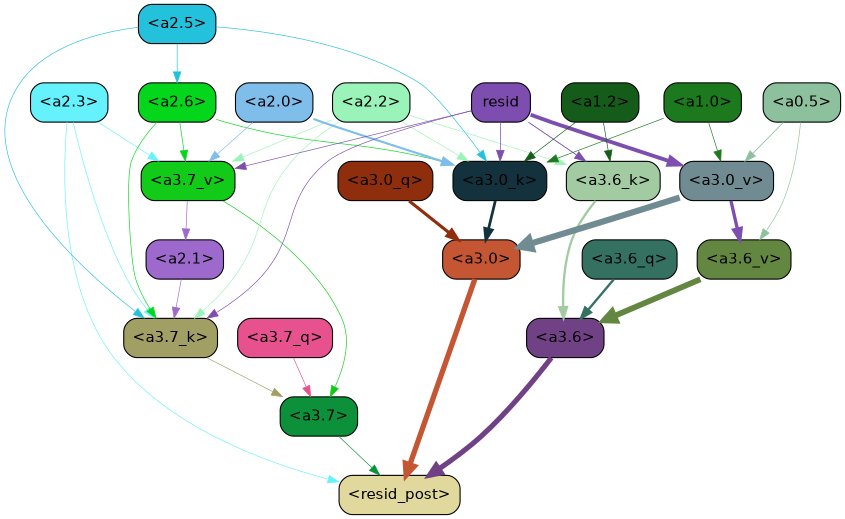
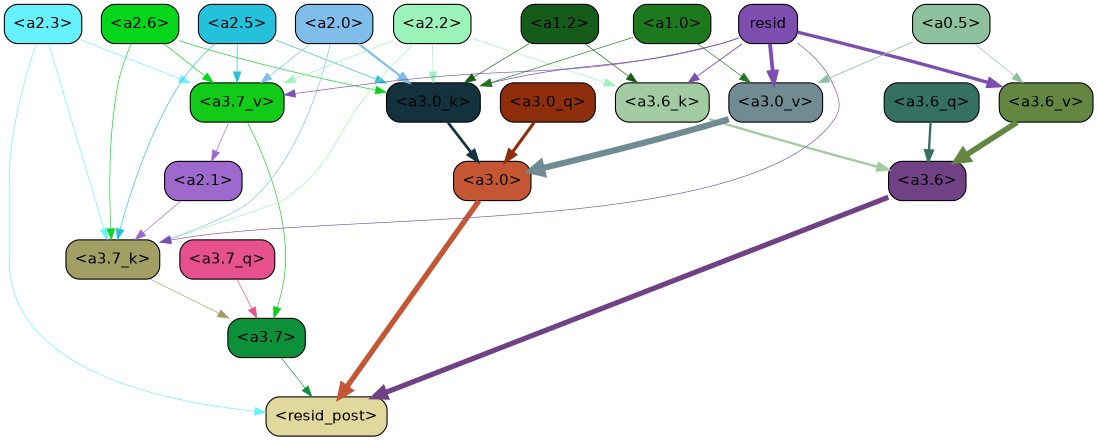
  strict digraph {
    splines=true
    node [color=black fontname=Helvetica shape=box style="filled, rounded"]
    edge [color="#7d4daf" penwidth=0.6]
    "<a3.7>" [fillcolor="#0c913a"]
    "<resid_post>" [fillcolor="#e0d89c"]
    "<a3.6>" [fillcolor="#704185"]
    "<a3.0>" [fillcolor="#c45633"]
    "<a2.3>" [fillcolor="#66f2fc"]
    "<a3.7_k>" [fillcolor="#a29f65"]
    "<a3.7_v>" [fillcolor="#11cb18"]
    "<a2.1>" [fillcolor="#9d69cc"]
    "<a3.7_q>" [fillcolor="#e7518d"]
    "<a3.6_q>" [fillcolor="#347161"]
    "<a3.0_q>" [fillcolor="#8f2e0c"]
    "<a3.6_k>" [fillcolor="#a3cba2"]
    "<a3.0_k>" [fillcolor="#14323d"]
    "<a3.6_v>" [fillcolor="#638641"]
    "<a3.0_v>" [fillcolor="#718b92"]
    "<a2.6>" [fillcolor="#04d71b"]
    "<a2.5>" [fillcolor="#23c1dc"]
    "<a2.2>" [fillcolor="#9af3b9"]
    "<a2.0>" [fillcolor="#7fbdeb"]
    n20 [fillcolor="#7d4daf" label=resid]
    "<a1.2>" [fillcolor="#155c1a"]
    "<a1.0>" [fillcolor="#1d791d"]
    "<a0.5>" [fillcolor="#8dc19d"]
    "<a3.7>" -> "<resid_post>" [color="#0c913a"]
    "<a3.6>" -> "<resid_post>" [color="#704185" penwidth=4.7534414529800415]
    "<a3.0>" -> "<resid_post>" [color="#c45633" penwidth=4.898576855659485]
    "<a2.3>" -> "<resid_post>" [color="#66f2fc"]
    "<a2.3>" -> "<a3.7_k>" [color="#66f2fc"]
    "<a2.3>" -> "<a3.7_v>" [color="#66f2fc"]
    "<a3.7_k>" -> "<a3.7>" [color="#a29f65"]
    "<a3.7_v>" -> "<a3.7>" [color="#11cb18"]
    "<a3.7_v>" -> "<a2.1>" [color="#9d69cc"]
    "<a2.1>" -> "<a3.7_k>" [color="#9d69cc"]
    "<a3.7_q>" -> "<a3.7>" [color="#e7518d"]
    "<a3.6_q>" -> "<a3.6>" [color="#347161" penwidth=2.160832464694977]
    "<a3.0_q>" -> "<a3.0>" [color="#8f2e0c" penwidth=2.870753765106201]
    "<a3.6_k>" -> "<a3.6>" [color="#a3cba2" penwidth=2.13908451795578]
    "<a3.0_k>" -> "<a3.0>" [color="#14323d" penwidth=2.520303964614868]
    "<a3.6_v>" -> "<a3.6>" [color="#638641" penwidth=5.297133803367615]
    "<a3.0_v>" -> "<a3.0>" [color="#718b92" penwidth=5.680712580680847]
    "<a2.6>" -> "<a3.7_k>" [color="#04d71b"]
    "<a2.6>" -> "<a3.7_v>" [color="#04d71b"]
    "<a2.6>" -> "<a3.0_k>" [color="#04d71b"]
    "<a2.5>" -> "<a3.7_k>" [color="#23c1dc"]
-   "<a2.5>" -> "<a2.6>" [color="#23c1dc"]
+   "<a2.5>" -> "<a3.7_v>" [color="#23c1dc"]
    "<a2.5>" -> "<a3.0_k>" [color="#23c1dc"]
    "<a2.2>" -> "<a3.7_k>" [color="#9af3b9"]
    "<a2.2>" -> "<a3.7_v>" [color="#9af3b9"]
    "<a2.2>" -> "<a3.6_k>" [color="#9af3b9"]
    "<a2.2>" -> "<a3.0_k>" [color="#9af3b9"]
+   "<a2.0>" -> "<a3.7_k>" [color="#7fbdeb"]
    "<a2.0>" -> "<a3.7_v>" [color="#7fbdeb"]
    "<a2.0>" -> "<a3.0_k>" [color="#7fbdeb" penwidth=1.9436544477939606]
    n20 -> "<a3.7_k>"
    n20 -> "<a3.7_v>"
    n20 -> "<a3.6_k>" [penwidth=0.8202246725559235]
    n20 -> "<a3.0_k>" [penwidth=0.6771316379308701]
-   "<a3.0_v>" -> "<a3.6_v>" [penwidth=3.067279100418091]
+   n20 -> "<a3.6_v>" [penwidth=3.067279100418091]
    n20 -> "<a3.0_v>" [penwidth=3.5202720761299133]
    "<a1.2>" -> "<a3.6_k>" [color="#155c1a"]
    "<a1.2>" -> "<a3.0_k>" [color="#155c1a"]
    "<a1.0>" -> "<a3.0_k>" [color="#1d791d"]
    "<a1.0>" -> "<a3.0_v>" [color="#1d791d"]
    "<a0.5>" -> "<a3.6_v>" [color="#8dc19d"]
    "<a0.5>" -> "<a3.0_v>" [color="#8dc19d" penwidth=0.764040544629097]
  }
